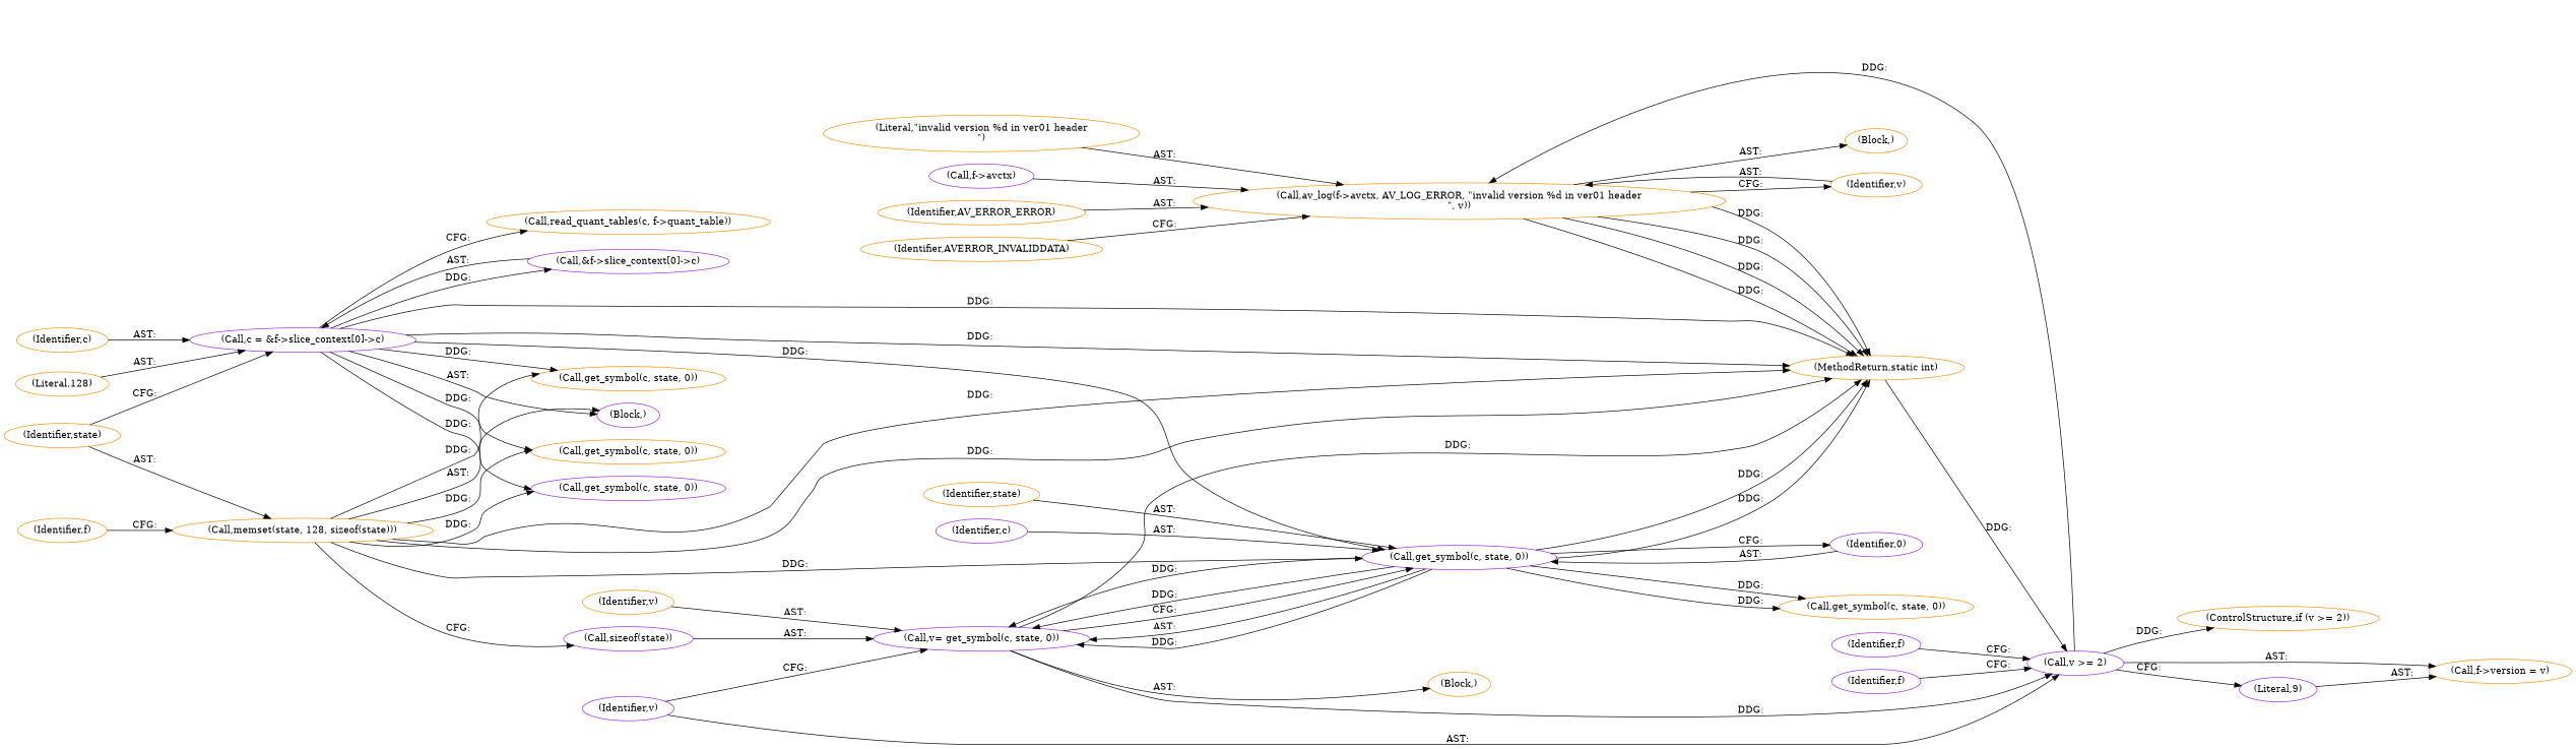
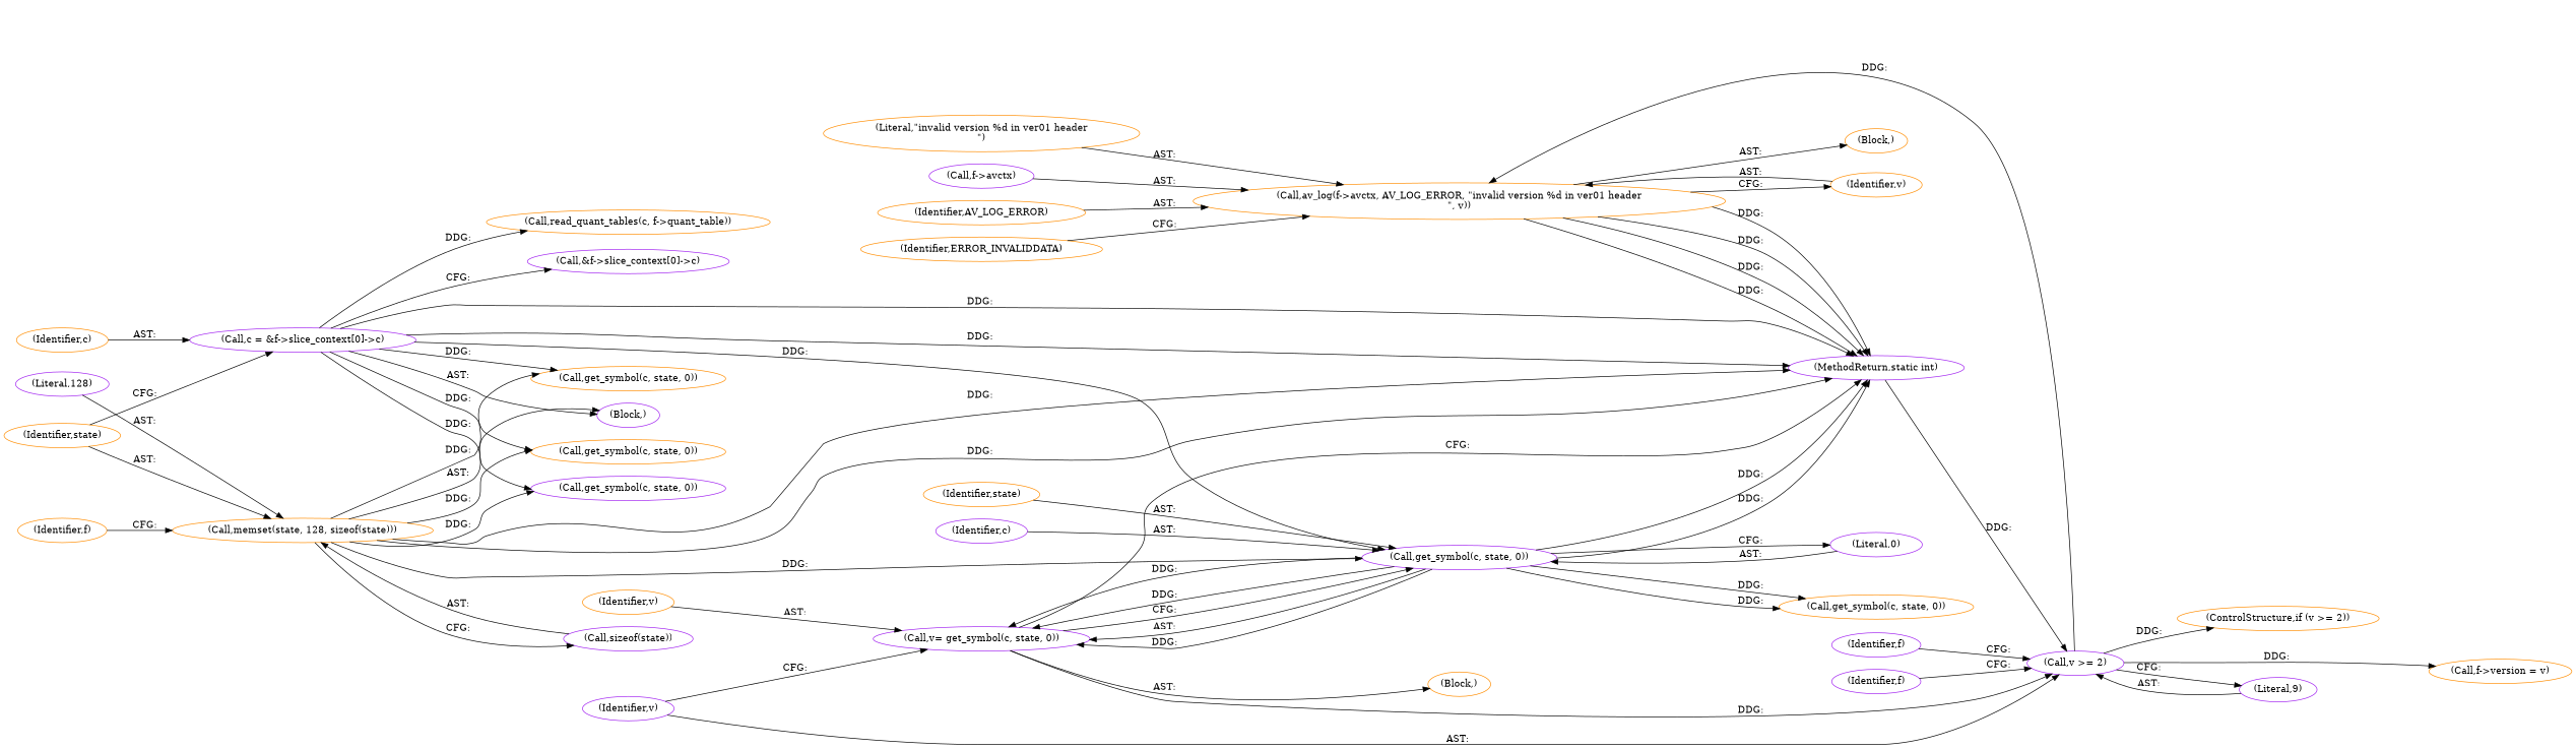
  digraph {
    rankdir=LR
    node [color=darkorange]
    n1 [label="(Call,av_log(f->avctx, AV_LOG_ERROR, \"invalid version %d in ver01 header\n\", v))"]
    n2 [label="(Block,)"]
    n3 [label="(Identifier,v)"]
-   n4 [label="(MethodReturn,static int)"]
+   n4 [color=purple label="(MethodReturn,static int)"]
    n5 [color=purple label="(Call,v >= 2)"]
    n6 [label="(ControlStructure,if (v >= 2))"]
    n7 [label="(Call,f->version = v)"]
    n8 [color=purple label="(Literal,9)"]
    n9 [color=purple label="(Call,v= get_symbol(c, state, 0))"]
    n10 [color=purple label="(Call,get_symbol(c, state, 0))"]
    n11 [label="(Block,)"]
    n12 [label="(Call,get_symbol(c, state, 0))"]
-   n13 [color=purple label="(Identifier,0)"]
+   n13 [color=purple label="(Literal,0)"]
    n14 [color=purple label="(Call,c = &f->slice_context[0]->c)"]
    n15 [color=purple label="(Call,get_symbol(c, state, 0))"]
    n16 [label="(Call,get_symbol(c, state, 0))"]
    n17 [color=purple label="(Call,&f->slice_context[0]->c)"]
    n18 [label="(Call,read_quant_tables(c, f->quant_table))"]
    n19 [color=purple label="(Block,)"]
    n20 [label="(Call,get_symbol(c, state, 0))"]
    n21 [label="(Call,memset(state, 128, sizeof(state)))"]
    n22 [color=purple label="(Call,sizeof(state))"]
    n23 [label="(Identifier,state)"]
    n24 [color=purple label="(Identifier,c)"]
    n25 [label="(Identifier,c)"]
    n26 [label="(Literal,\"invalid version %d in ver01 header\n\")"]
    n27 [color=purple label="(Call,f->avctx)"]
    n28 [color=purple label="(Identifier,v)"]
-   n29 [label="(Literal,128)"]
+   n29 [color=purple label="(Literal,128)"]
    n30 [color=purple label="(Identifier,f)"]
-   n31 [label="(Identifier,AV_ERROR_ERROR)"]
+   n31 [label="(Identifier,AV_LOG_ERROR)"]
    n32 [label="(Identifier,f)"]
    n33 [label="(Identifier,v)"]
    n34 [color=purple label="(Identifier,f)"]
-   n35 [label="(Identifier,AVERROR_INVALIDDATA)"]
+   n35 [label="(Identifier,ERROR_INVALIDDATA)"]
    n36 [label="(Identifier,state)"]
    n1 -> n2 [label="AST: "]
    n1 -> n3 [label="CFG: "]
    n1 -> n4 [label="DDG: "]
    n1 -> n4 [label="DDG: "]
    n1 -> n4 [label="DDG: "]
    n1 -> n4 [label="DDG: "]
    n3 -> n1 [label="AST: "]
    n4 -> n5 [label="DDG: "]
    n5 -> n1 [label="DDG: "]
    n5 -> n6 [label="DDG: "]
-   n5 -> n7 [label="AST: "]
+   n5 -> n7 [label="DDG: "]
    n5 -> n8 [label="CFG: "]
-   n8 -> n7 [label="AST: "]
-   n9 -> n4 [label="DDG: "]
+   n8 -> n5 [label="AST: "]
+   n9 -> n4 [label="CFG: "]
    n9 -> n5 [label="DDG: "]
    n9 -> n10 [label="CFG: "]
    n9 -> n11 [label="AST: "]
    n10 -> n4 [label="DDG: "]
    n10 -> n4 [label="DDG: "]
    n10 -> n9 [label="AST: "]
    n10 -> n9 [label="DDG: "]
    n10 -> n9 [label="DDG: "]
    n10 -> n9 [label="DDG: "]
    n10 -> n12 [label="DDG: "]
    n10 -> n12 [label="DDG: "]
    n10 -> n13 [label="CFG: "]
    n13 -> n10 [label="AST: "]
    n14 -> n4 [label="DDG: "]
    n14 -> n4 [label="DDG: "]
    n14 -> n10 [label="DDG: "]
    n14 -> n15 [label="DDG: "]
    n14 -> n16 [label="DDG: "]
-   n14 -> n17 [label="DDG: "]
-   n14 -> n18 [label="CFG: "]
+   n14 -> n17 [label="CFG: "]
+   n14 -> n18 [label="DDG: "]
    n14 -> n19 [label="AST: "]
    n14 -> n20 [label="DDG: "]
-   n17 -> n14 [label="AST: "]
    n21 -> n4 [label="DDG: "]
    n21 -> n4 [label="DDG: "]
    n21 -> n10 [label="DDG: "]
    n21 -> n15 [label="DDG: "]
    n21 -> n16 [label="DDG: "]
    n21 -> n19 [label="AST: "]
    n21 -> n20 [label="DDG: "]
    n21 -> n22 [label="CFG: "]
-   n22 -> n9 [label="AST: "]
+   n22 -> n21 [label="AST: "]
    n23 -> n10 [label="AST: "]
    n24 -> n10 [label="AST: "]
    n25 -> n14 [label="AST: "]
    n26 -> n1 [label="AST: "]
    n27 -> n1 [label="AST: "]
    n28 -> n5 [label="AST: "]
    n28 -> n9 [label="CFG: "]
-   n29 -> n14 [label="AST: "]
+   n29 -> n21 [label="AST: "]
    n30 -> n5 [label="CFG: "]
    n31 -> n1 [label="AST: "]
    n32 -> n21 [label="CFG: "]
    n33 -> n9 [label="AST: "]
    n34 -> n5 [label="CFG: "]
    n35 -> n1 [label="CFG: "]
    n36 -> n14 [label="CFG: "]
    n36 -> n21 [label="AST: "]
  }
